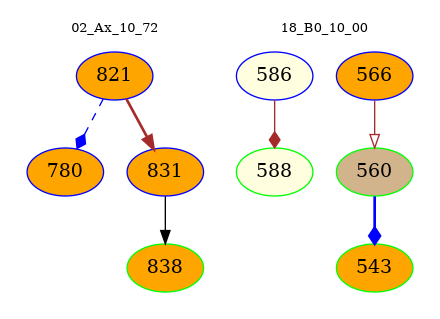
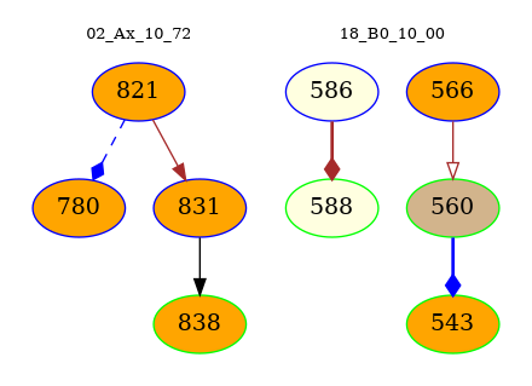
  digraph {
    node [color=blue fillcolor=orange style=filled]
    edge [arrowhead=diamond color=brown style=solid]
    n1 [label=821]
    n2 [label=780]
    n3 [label=831]
    n4 [color=green label=838]
    n5 [label=566]
    n6 [color=green fillcolor=tan label=560]
    n7 [fillcolor=lightyellow label=586]
    n8 [color=green label=543]
    n9 [color=green fillcolor=lightyellow label=588]
    subgraph cluster_1 {
      color=white
      fontsize=10
      label="02_Ax_10_72"
      n1
      n2
      n3
      n4
    }
    subgraph cluster_2 {
      color=white
      fontsize=10
      label="18_B0_10_00"
      n5
      n6
      n7
      n8
      n9
    }
    n1 -> n2 [color=blue style=dashed]
-   n1 -> n3 [arrowhead=normal style=bold]
+   n1 -> n3 [arrowhead=normal]
    n3 -> n4 [arrowhead=normal color=black]
    n5 -> n6 [arrowhead=onormal]
    n6 -> n8 [color=blue style=bold]
-   n7 -> n9
+   n7 -> n9 [style=bold]
  }
